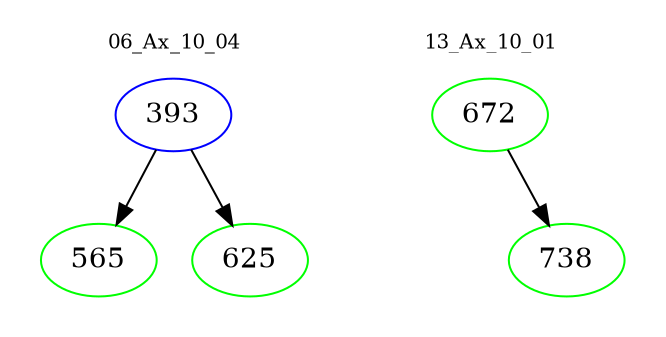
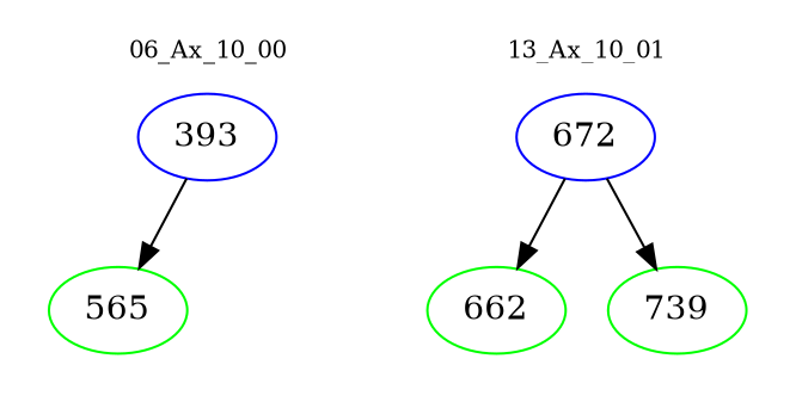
  digraph {
    node [color=green]
    edge [color=black]
    n1 [color=blue label=393]
    n2 [label=565]
-   n3 [label=625]
-   n4 [label=672]
-   n6 [label=738]
+   n4 [color=blue label=672]
+   n5 [label=662]
+   n6 [label=739]
    subgraph cluster_1 {
      color=white
      fontsize=10
-     label="06_Ax_10_04"
+     label="06_Ax_10_00"
      n1
      n2
-     n3
    }
    subgraph cluster_2 {
      color=white
      fontsize=10
      label="13_Ax_10_01"
      n4
+     n5
      n6
    }
    n1 -> n2
-   n1 -> n3
+   n4 -> n5
    n4 -> n6
  }
